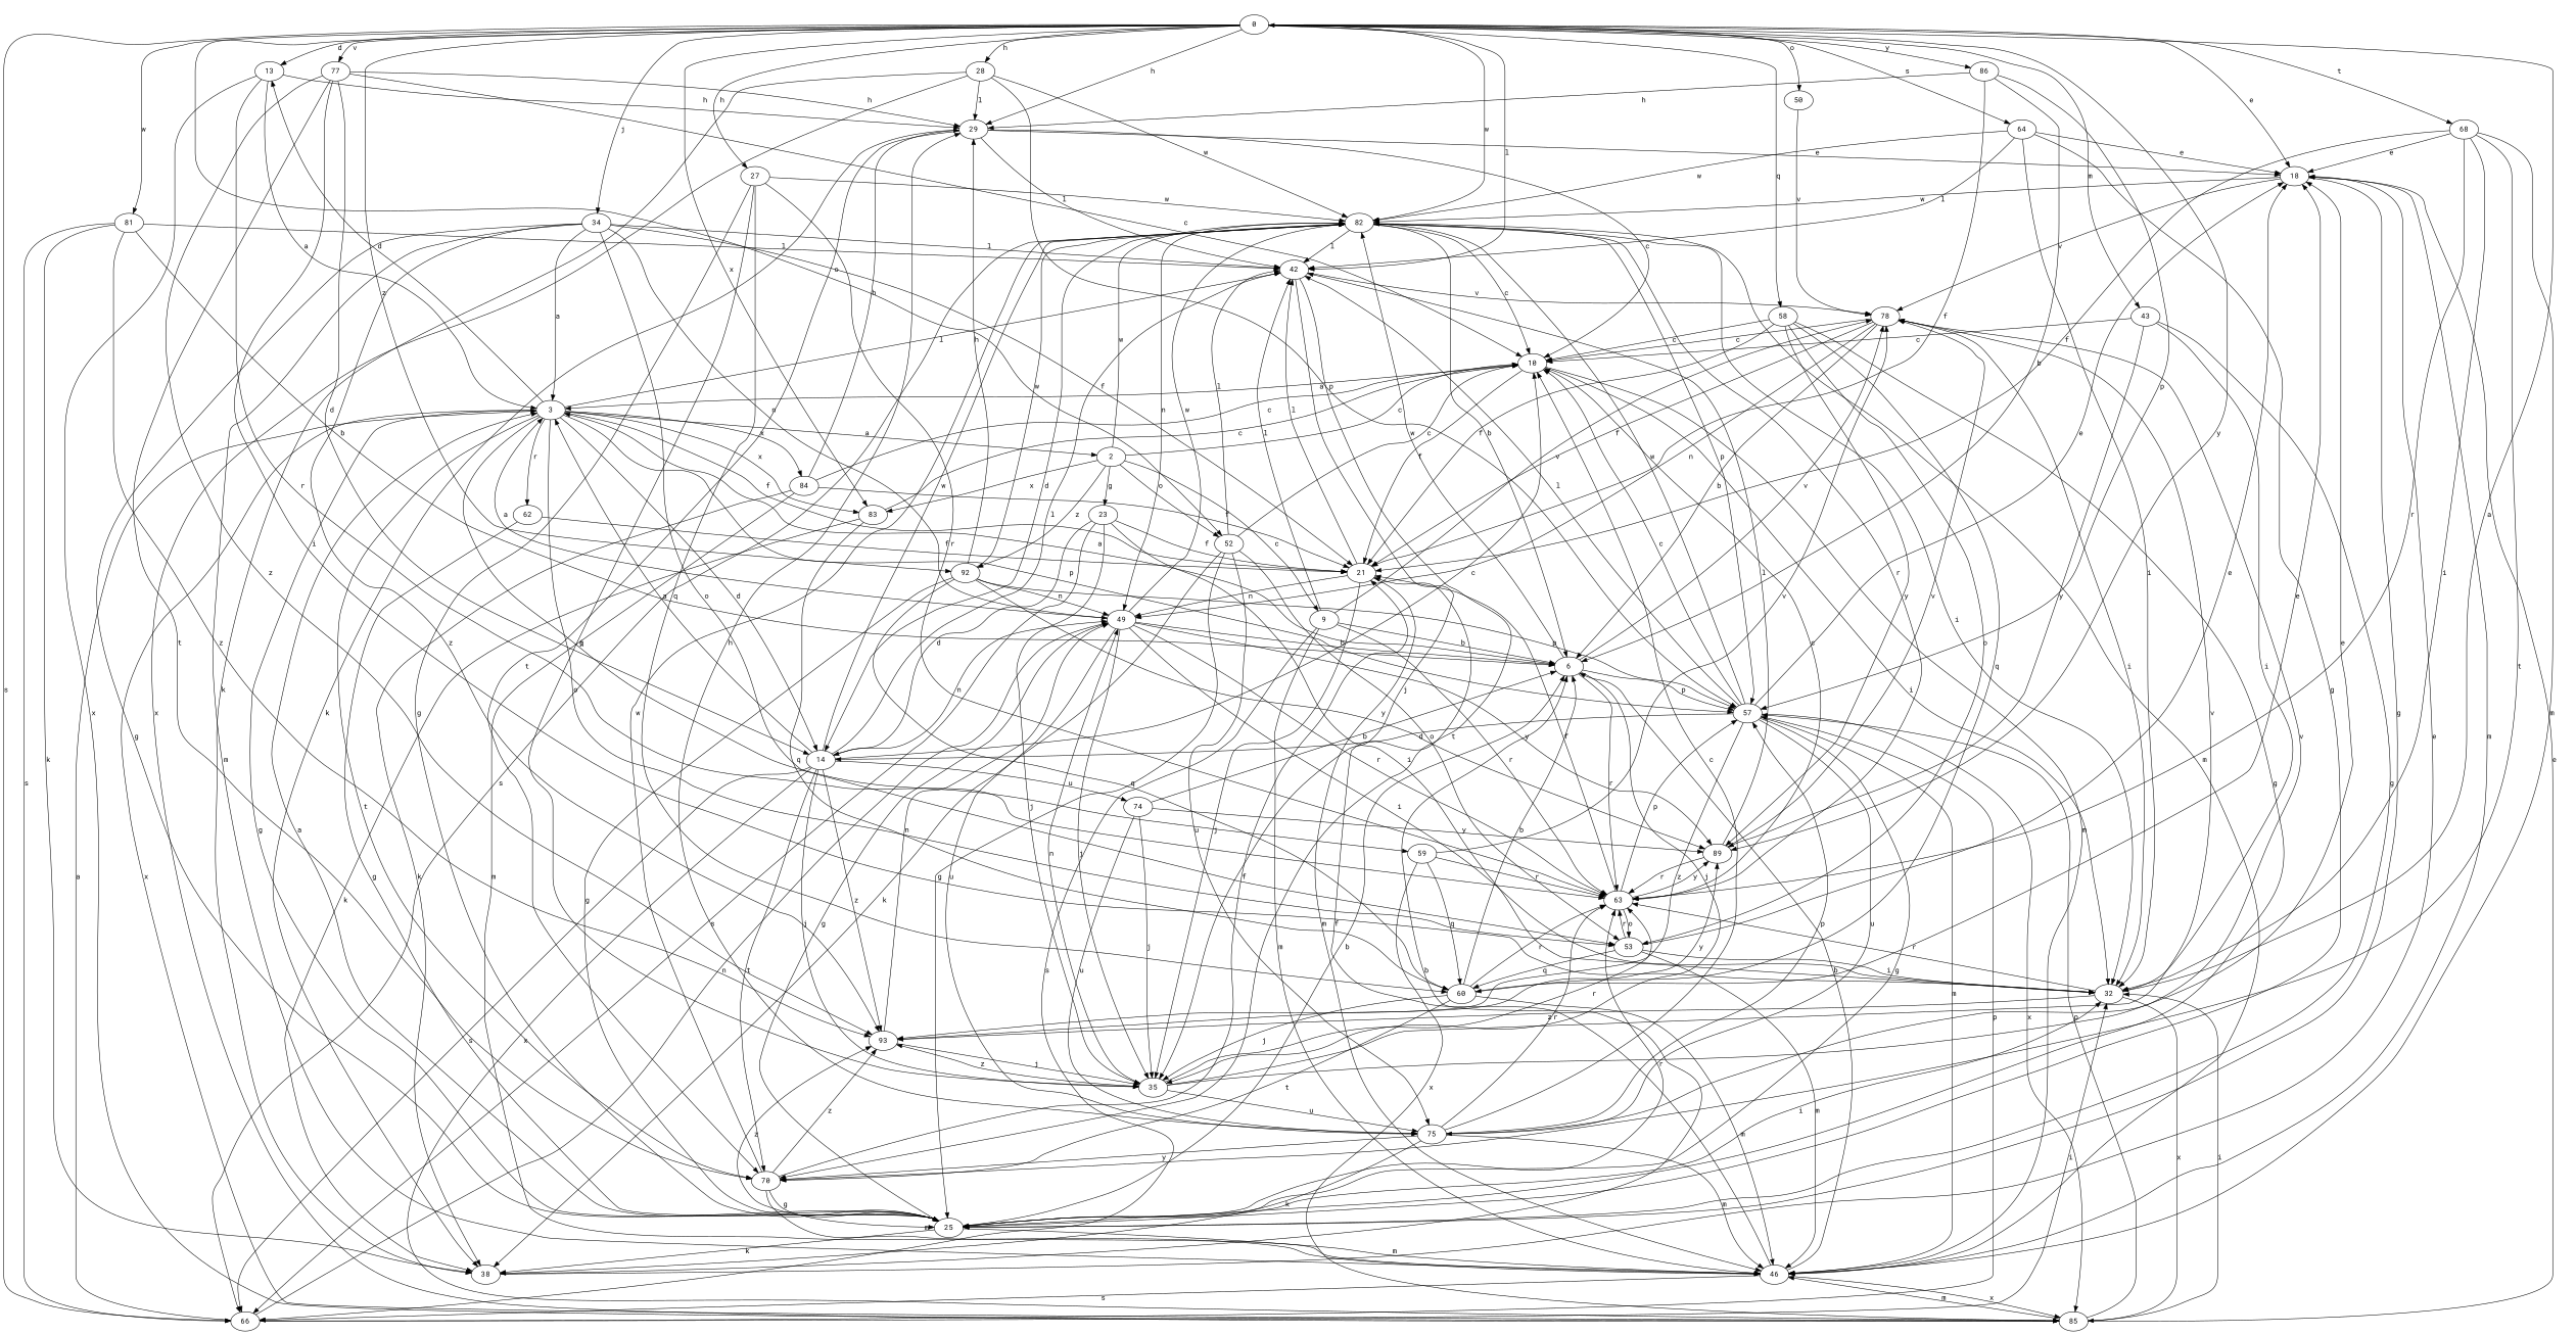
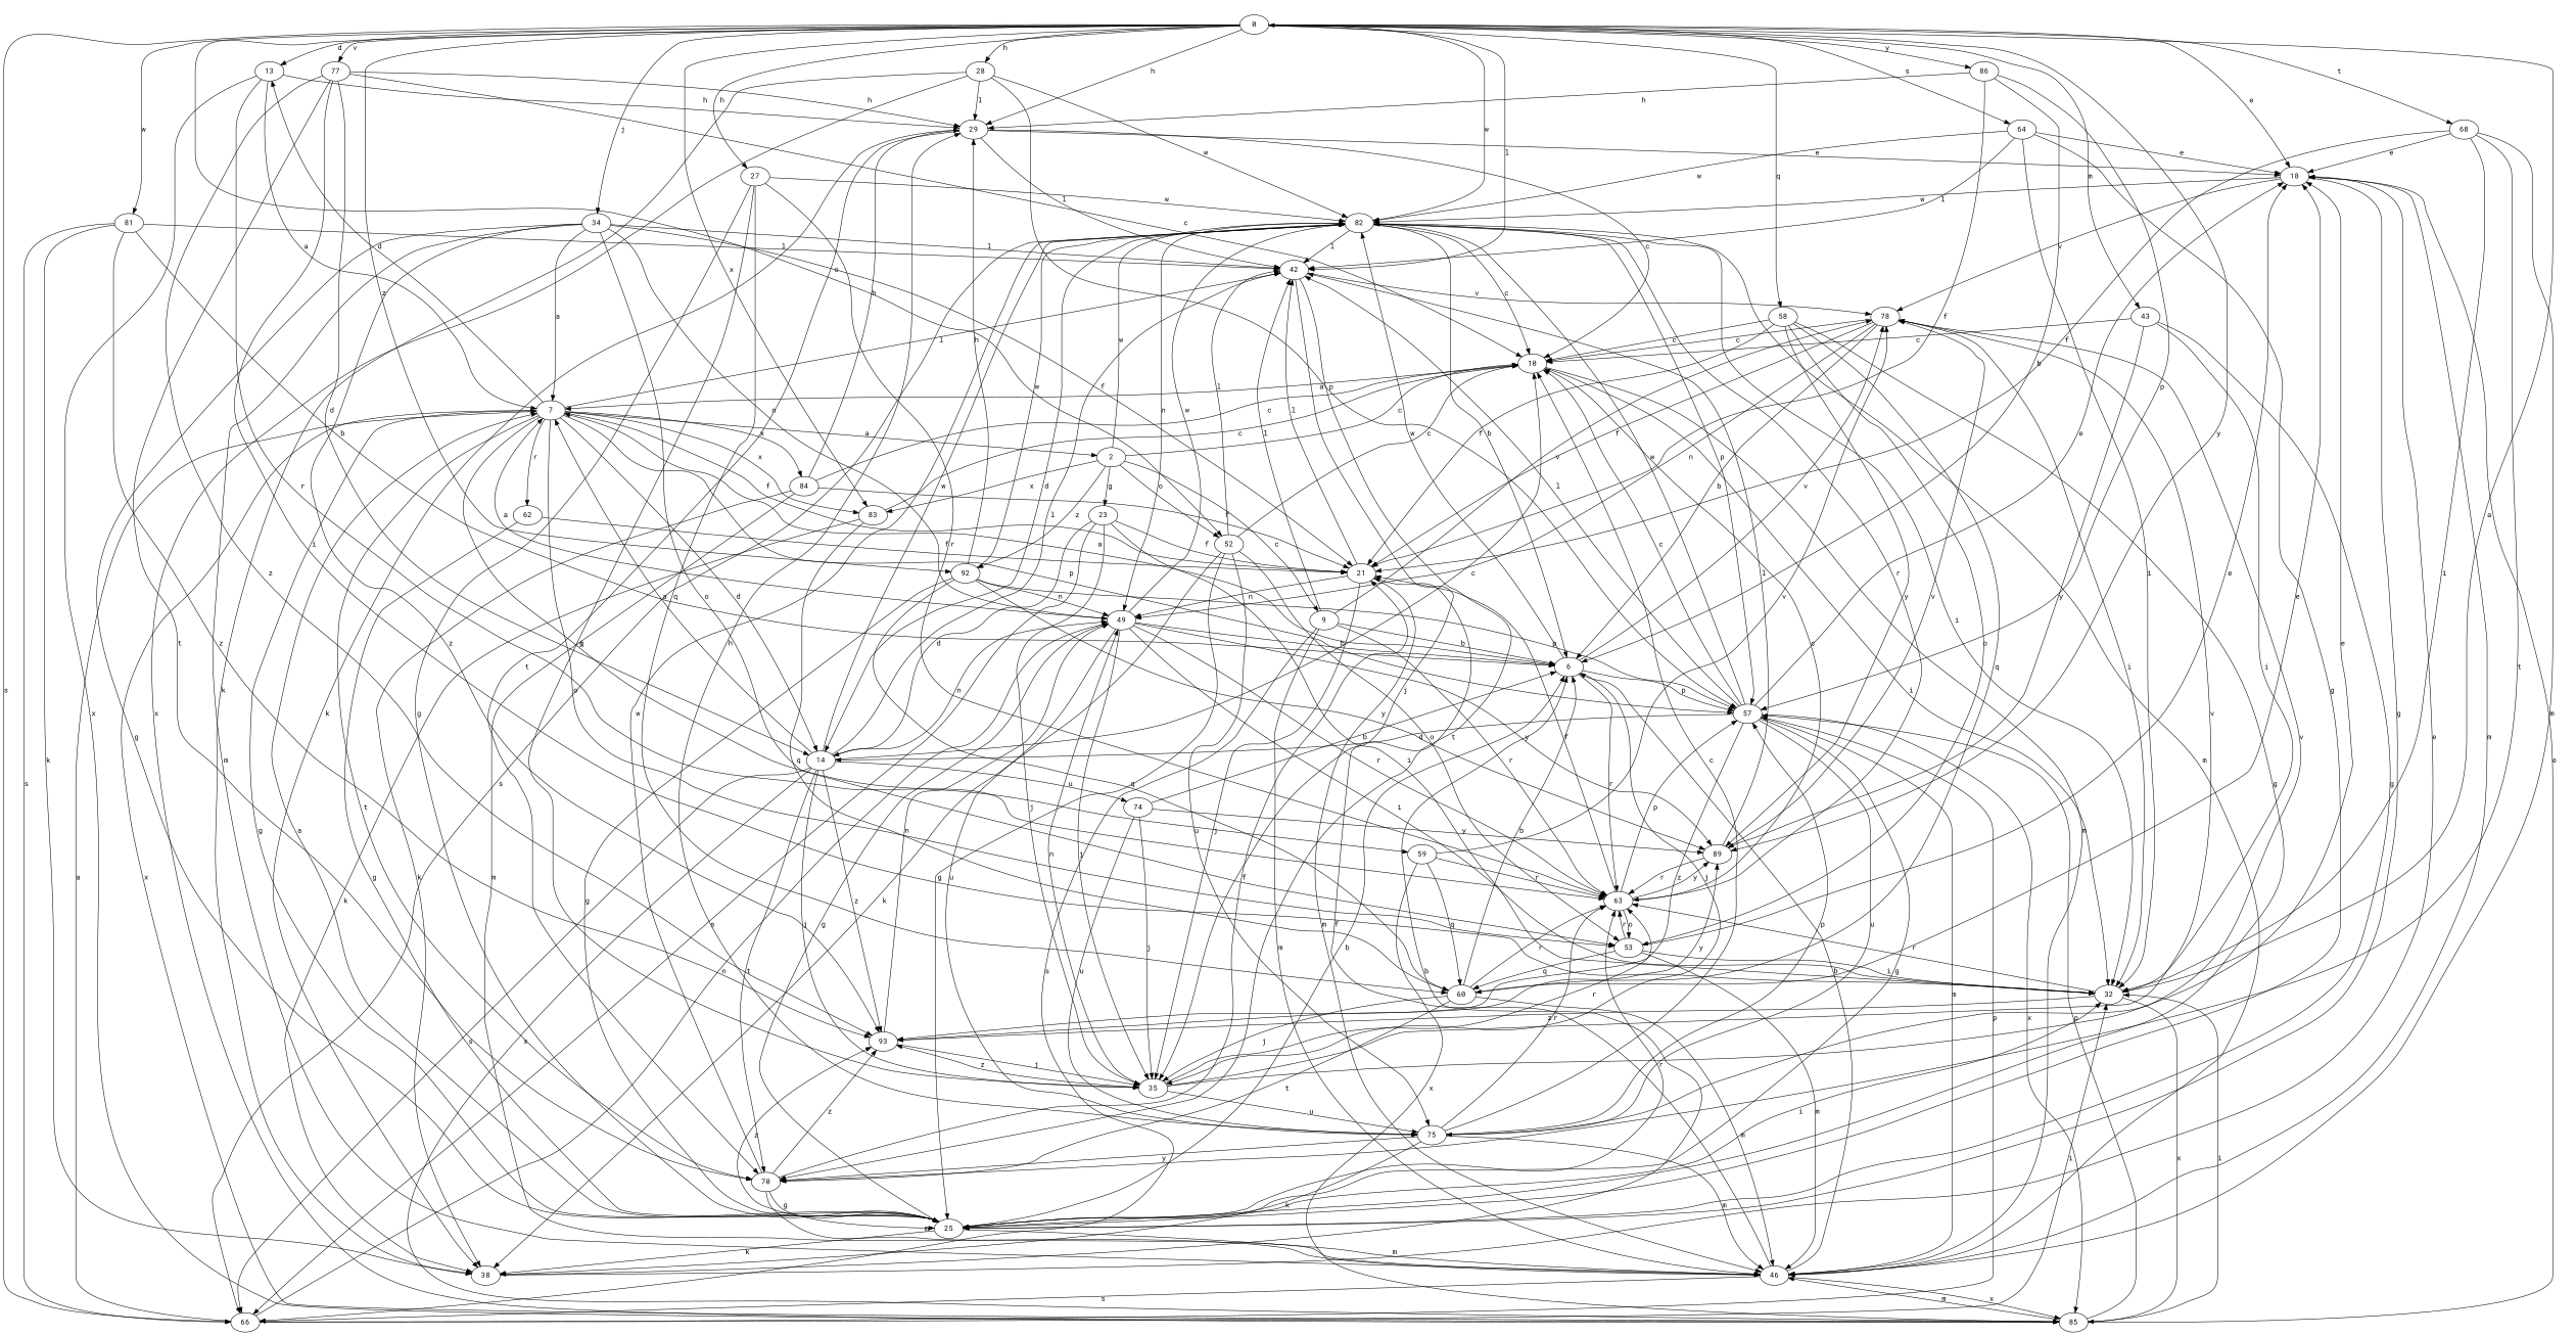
  strict digraph {
    fontname="Roboto Mono"
    node [fontname="Roboto Mono"]
    edge [fontname="Roboto Mono"]
    0
    13
    18
    27
    28
    29
    34
    42
    43
-   50
    52
    58
    64
    66
    n15 [label=68]
    77
    81
    82
    83
    86
    89
    92
-   3
+   3 [label=7]
    85
    63
    25
    78
    46
    35
    60
    57
    38
    10
    70
    21
    53
    49
    93
    32
    75
    14
    6
    2
    9
    23
    59
    62
    84
    74
    0 -> 13 [label=d]
    0 -> 18 [label=e]
    0 -> 27 [label=h]
    0 -> 28 [label=h]
    0 -> 29 [label=h]
    0 -> 34 [label=j]
    0 -> 42 [label=l]
    0 -> 43 [label=m]
-   0 -> 50 [label=o]
    0 -> 52 [label=o]
    0 -> 58 [label=q]
    0 -> 64 [label=s]
    0 -> 66 [label=s]
    0 -> n15 [label=t]
    0 -> 77 [label=v]
    0 -> 81 [label=w]
    0 -> 82 [label=w]
    0 -> 83 [label=x]
    0 -> 86 [label=y]
    0 -> 89 [label=y]
    0 -> 92 [label=z]
    13 -> 29 [label=h]
    13 -> 3 [label=a]
    13 -> 85 [label=x]
    13 -> 63 [label=r]
    18 -> 82 [label=w]
    18 -> 25 [label=g]
    18 -> 78 [label=v]
    18 -> 46 [label=m]
    27 -> 82 [label=w]
    27 -> 63 [label=r]
    27 -> 25 [label=g]
    27 -> 35 [label=j]
    27 -> 60 [label=q]
    28 -> 29 [label=l]
    28 -> 82 [label=w]
    28 -> 85 [label=x]
    28 -> 57 [label=p]
    28 -> 38 [label=k]
    29 -> 18 [label=e]
    29 -> 42 [label=l]
    29 -> 38 [label=k]
    29 -> 10 [label=c]
    29 -> 70 [label=t]
    34 -> 42 [label=l]
    34 -> 3 [label=a]
    34 -> 25 [label=g]
    34 -> 46 [label=m]
    34 -> 21 [label=f]
    34 -> 53 [label=o]
    34 -> 49 [label=n]
    34 -> 93 [label=z]
    42 -> 78 [label=v]
    42 -> 35 [label=j]
    42 -> 70 [label=t]
    43 -> 89 [label=y]
    43 -> 25 [label=g]
    43 -> 10 [label=c]
    43 -> 32 [label=i]
-   50 -> 78 [label=v]
    52 -> 42 [label=l]
    52 -> 25 [label=g]
    52 -> 38 [label=k]
    52 -> 10 [label=c]
    52 -> 53 [label=o]
    52 -> 75 [label=u]
    58 -> 89 [label=y]
    58 -> 25 [label=g]
    58 -> 60 [label=q]
    58 -> 10 [label=c]
    58 -> 21 [label=f]
    58 -> 53 [label=o]
    64 -> 18 [label=e]
    64 -> 42 [label=l]
    64 -> 82 [label=w]
    64 -> 25 [label=g]
    64 -> 32 [label=i]
    66 -> 3 [label=a]
    66 -> 57 [label=p]
    66 -> 49 [label=n]
    66 -> 32 [label=i]
    n15 -> 18 [label=e]
-   n15 -> 63 [label=r]
    n15 -> 46 [label=m]
    n15 -> 70 [label=t]
    n15 -> 21 [label=f]
    n15 -> 32 [label=i]
    77 -> 29 [label=h]
    77 -> 10 [label=c]
    77 -> 70 [label=t]
    77 -> 93 [label=z]
    77 -> 32 [label=i]
    77 -> 14 [label=d]
    81 -> 42 [label=l]
    81 -> 66 [label=s]
    81 -> 38 [label=k]
    81 -> 93 [label=z]
    81 -> 6 [label=b]
    82 -> 42 [label=l]
    82 -> 66 [label=s]
    82 -> 63 [label=r]
    82 -> 46 [label=m]
    82 -> 57 [label=p]
    82 -> 10 [label=c]
    82 -> 49 [label=n]
    82 -> 32 [label=i]
    82 -> 14 [label=d]
    82 -> 6 [label=b]
    83 -> 60 [label=q]
    83 -> 38 [label=k]
    83 -> 10 [label=c]
    86 -> 29 [label=h]
    86 -> 57 [label=p]
    86 -> 21 [label=f]
    86 -> 6 [label=b]
    89 -> 42 [label=l]
    89 -> 63 [label=r]
    89 -> 78 [label=v]
    92 -> 29 [label=h]
    92 -> 82 [label=w]
    92 -> 89 [label=y]
    92 -> 25 [label=g]
    92 -> 60 [label=q]
    92 -> 57 [label=p]
    92 -> 49 [label=n]
    3 -> 13 [label=d]
    3 -> 42 [label=l]
    3 -> 83 [label=x]
    3 -> 85 [label=x]
    3 -> 25 [label=g]
    3 -> 57 [label=p]
    3 -> 70 [label=t]
    3 -> 21 [label=f]
    3 -> 53 [label=o]
    3 -> 14 [label=d]
    3 -> 2 [label=a]
    3 -> 59 [label=q]
    3 -> 62 [label=r]
    3 -> 84 [label=x]
    85 -> 18 [label=e]
    85 -> 46 [label=m]
    85 -> 57 [label=p]
    85 -> 32 [label=i]
    63 -> 89 [label=y]
    63 -> 57 [label=p]
    63 -> 10 [label=c]
    63 -> 21 [label=f]
    63 -> 53 [label=o]
    25 -> 3 [label=a]
    25 -> 63 [label=r]
    25 -> 46 [label=m]
    25 -> 38 [label=k]
    25 -> 93 [label=z]
    25 -> 32 [label=i]
    25 -> 6 [label=b]
    78 -> 10 [label=c]
    78 -> 21 [label=f]
    78 -> 49 [label=n]
    78 -> 32 [label=i]
    78 -> 6 [label=b]
    46 -> 66 [label=s]
    46 -> 85 [label=x]
    46 -> 21 [label=f]
    46 -> 6 [label=b]
    35 -> 18 [label=e]
    35 -> 63 [label=r]
    35 -> 78 [label=v]
    35 -> 49 [label=n]
    35 -> 93 [label=z]
    35 -> 75 [label=u]
    60 -> 18 [label=e]
    60 -> 63 [label=r]
    60 -> 46 [label=m]
    60 -> 35 [label=j]
    60 -> 70 [label=t]
    60 -> 6 [label=b]
    57 -> 18 [label=e]
    57 -> 42 [label=l]
    57 -> 82 [label=w]
    57 -> 85 [label=x]
    57 -> 25 [label=g]
    57 -> 46 [label=m]
    57 -> 10 [label=c]
    57 -> 93 [label=z]
    57 -> 75 [label=u]
    57 -> 14 [label=d]
    38 -> 18 [label=e]
    38 -> 6 [label=b]
    10 -> 3 [label=a]
    10 -> 46 [label=m]
-   10 -> 21 [label=f]
    10 -> 32 [label=i]
    70 -> 82 [label=w]
    70 -> 25 [label=g]
    70 -> 46 [label=m]
    70 -> 21 [label=f]
    70 -> 93 [label=z]
    21 -> 42 [label=l]
    21 -> 46 [label=m]
    21 -> 35 [label=j]
    21 -> 49 [label=n]
    53 -> 18 [label=e]
    53 -> 63 [label=r]
    53 -> 46 [label=m]
    53 -> 60 [label=q]
    53 -> 32 [label=i]
    49 -> 82 [label=w]
    49 -> 89 [label=y]
    49 -> 3 [label=a]
    49 -> 63 [label=r]
    49 -> 25 [label=g]
    49 -> 35 [label=j]
    49 -> 32 [label=i]
    49 -> 75 [label=u]
    49 -> 6 [label=b]
    93 -> 89 [label=y]
    93 -> 35 [label=j]
    93 -> 49 [label=n]
    32 -> 0 [label=a]
    32 -> 85 [label=x]
    32 -> 63 [label=r]
    32 -> 93 [label=z]
    75 -> 29 [label=h]
    75 -> 63 [label=r]
    75 -> 78 [label=v]
    75 -> 46 [label=m]
    75 -> 57 [label=p]
    75 -> 38 [label=k]
    75 -> 10 [label=c]
    75 -> 70 [label=y]
    14 -> 42 [label=l]
    14 -> 66 [label=s]
    14 -> 82 [label=w]
    14 -> 3 [label=a]
    14 -> 85 [label=x]
    14 -> 35 [label=j]
    14 -> 10 [label=c]
    14 -> 70 [label=t]
    14 -> 49 [label=n]
    14 -> 93 [label=z]
    14 -> 74 [label=u]
    6 -> 82 [label=w]
    6 -> 3 [label=a]
    6 -> 63 [label=r]
    6 -> 78 [label=v]
    6 -> 35 [label=j]
    6 -> 57 [label=p]
    2 -> 52 [label=o]
    2 -> 82 [label=w]
    2 -> 83 [label=x]
    2 -> 92 [label=z]
    2 -> 10 [label=c]
    2 -> 9 [label=c]
    2 -> 23 [label=g]
    9 -> 42 [label=l]
    9 -> 66 [label=s]
    9 -> 63 [label=r]
    9 -> 78 [label=v]
    9 -> 46 [label=m]
    9 -> 6 [label=b]
    23 -> 66 [label=s]
    23 -> 35 [label=j]
    23 -> 21 [label=f]
    23 -> 32 [label=i]
    23 -> 14 [label=d]
    59 -> 85 [label=x]
    59 -> 63 [label=r]
    59 -> 78 [label=v]
    59 -> 60 [label=q]
    62 -> 25 [label=g]
    62 -> 21 [label=f]
    84 -> 29 [label=h]
    84 -> 46 [label=m]
    84 -> 38 [label=k]
    84 -> 10 [label=c]
    84 -> 21 [label=f]
    74 -> 89 [label=y]
    74 -> 35 [label=j]
    74 -> 75 [label=u]
    74 -> 6 [label=b]
  }
